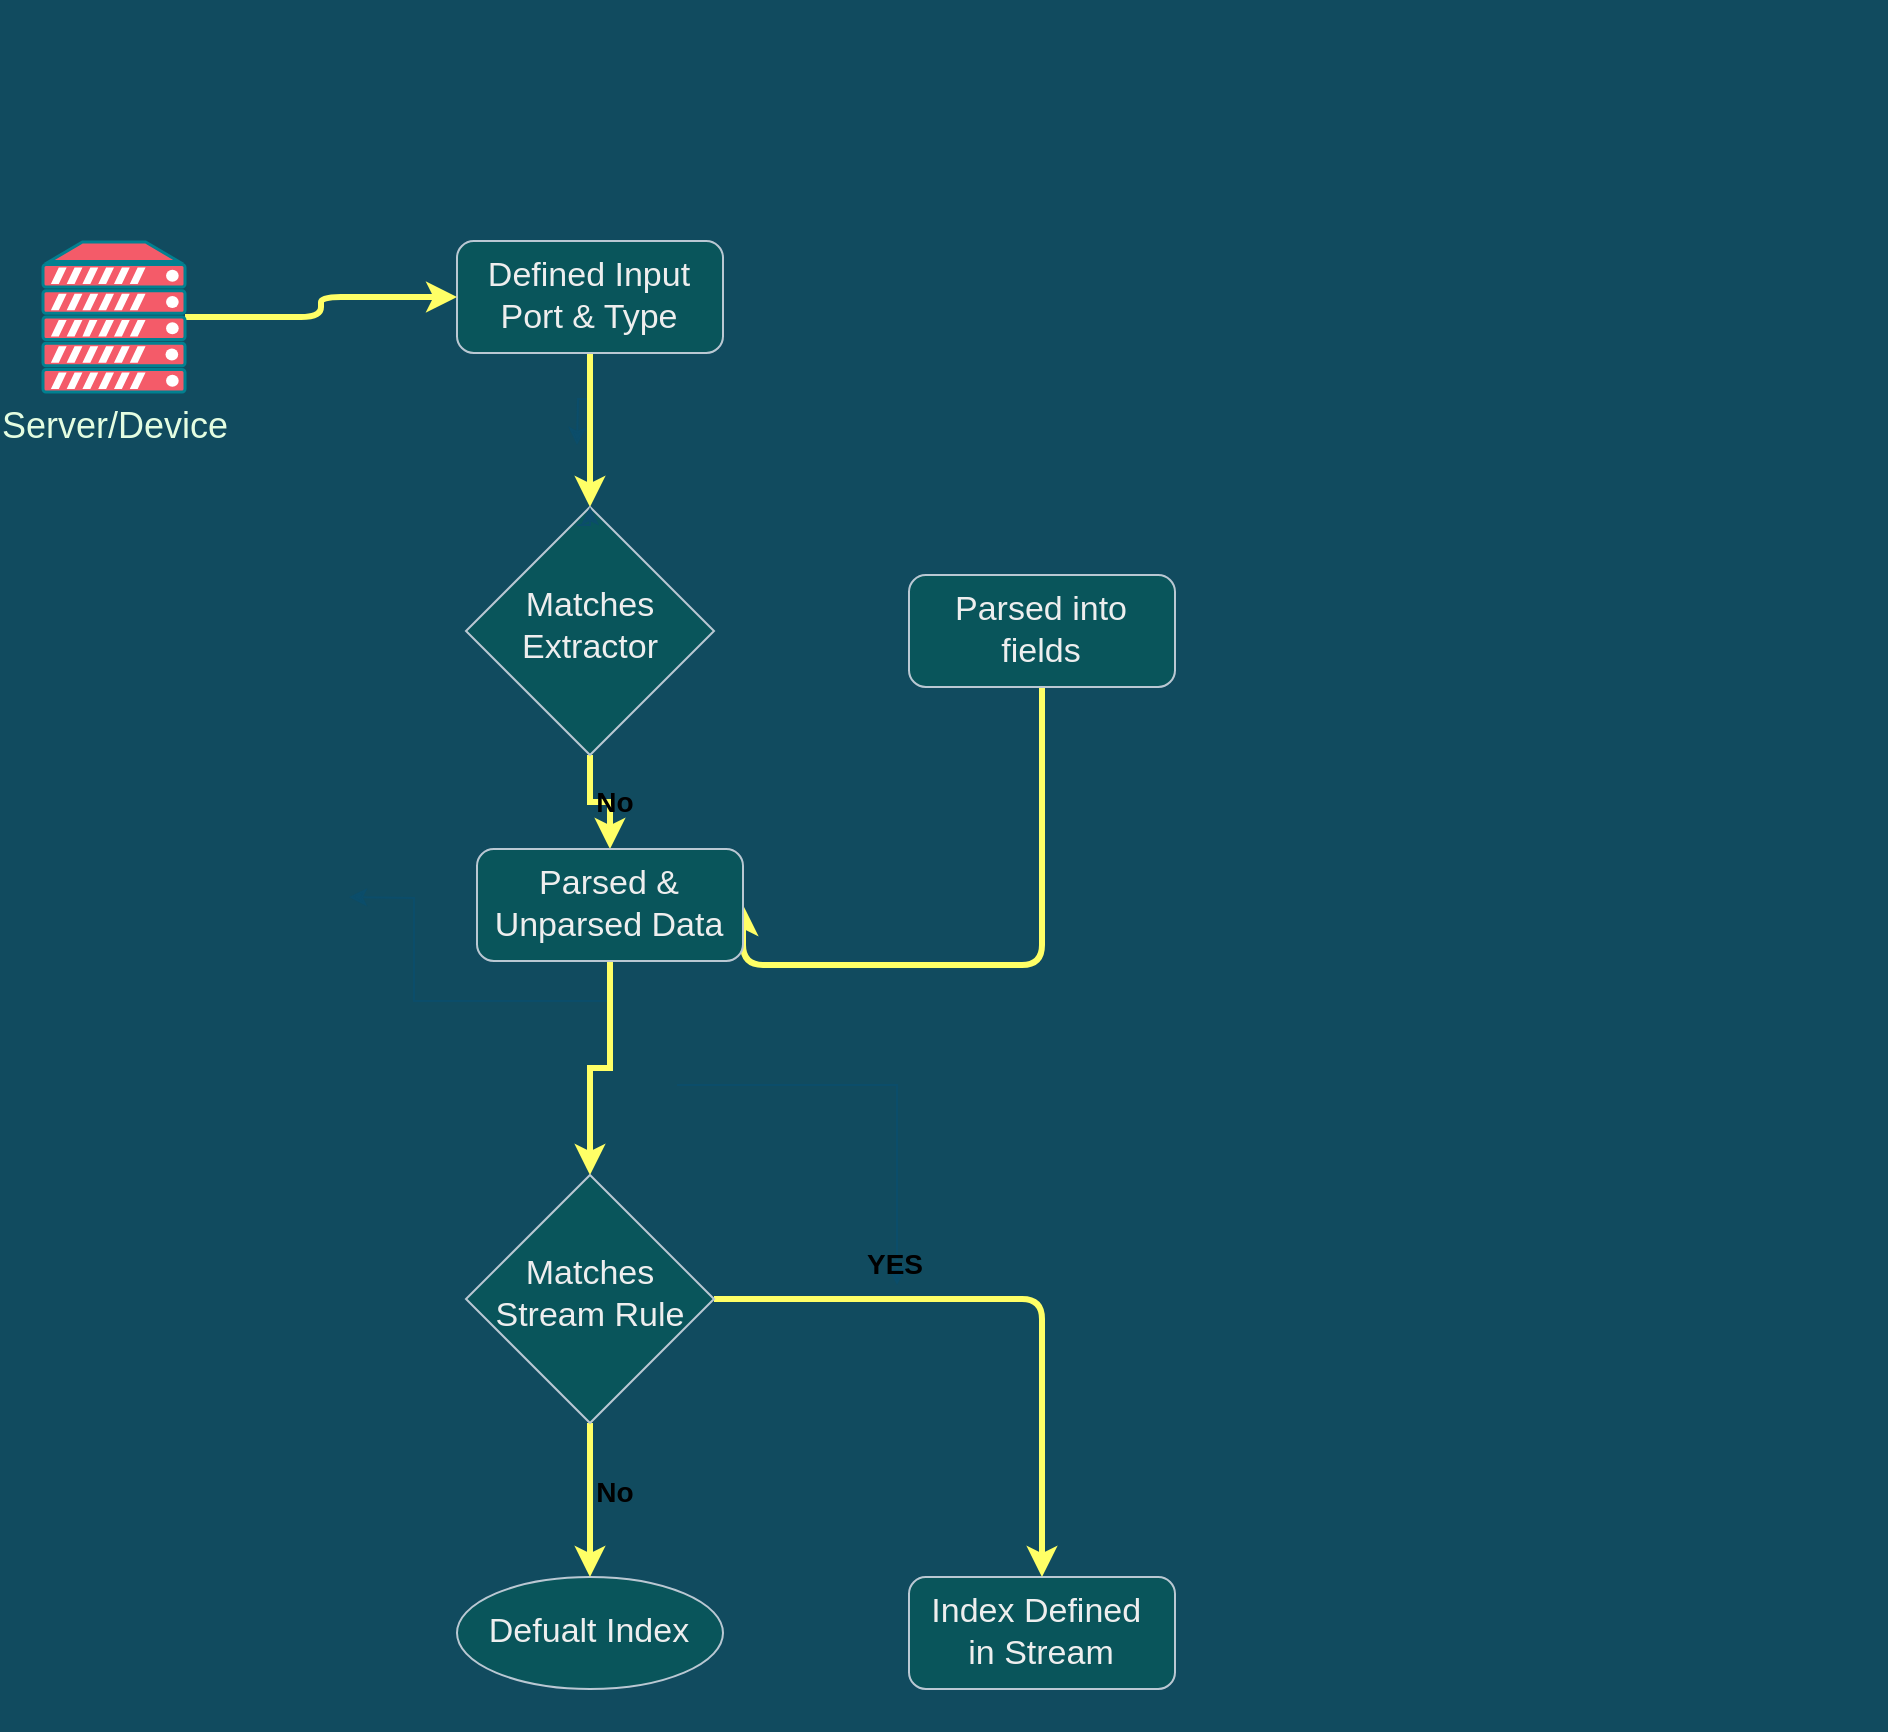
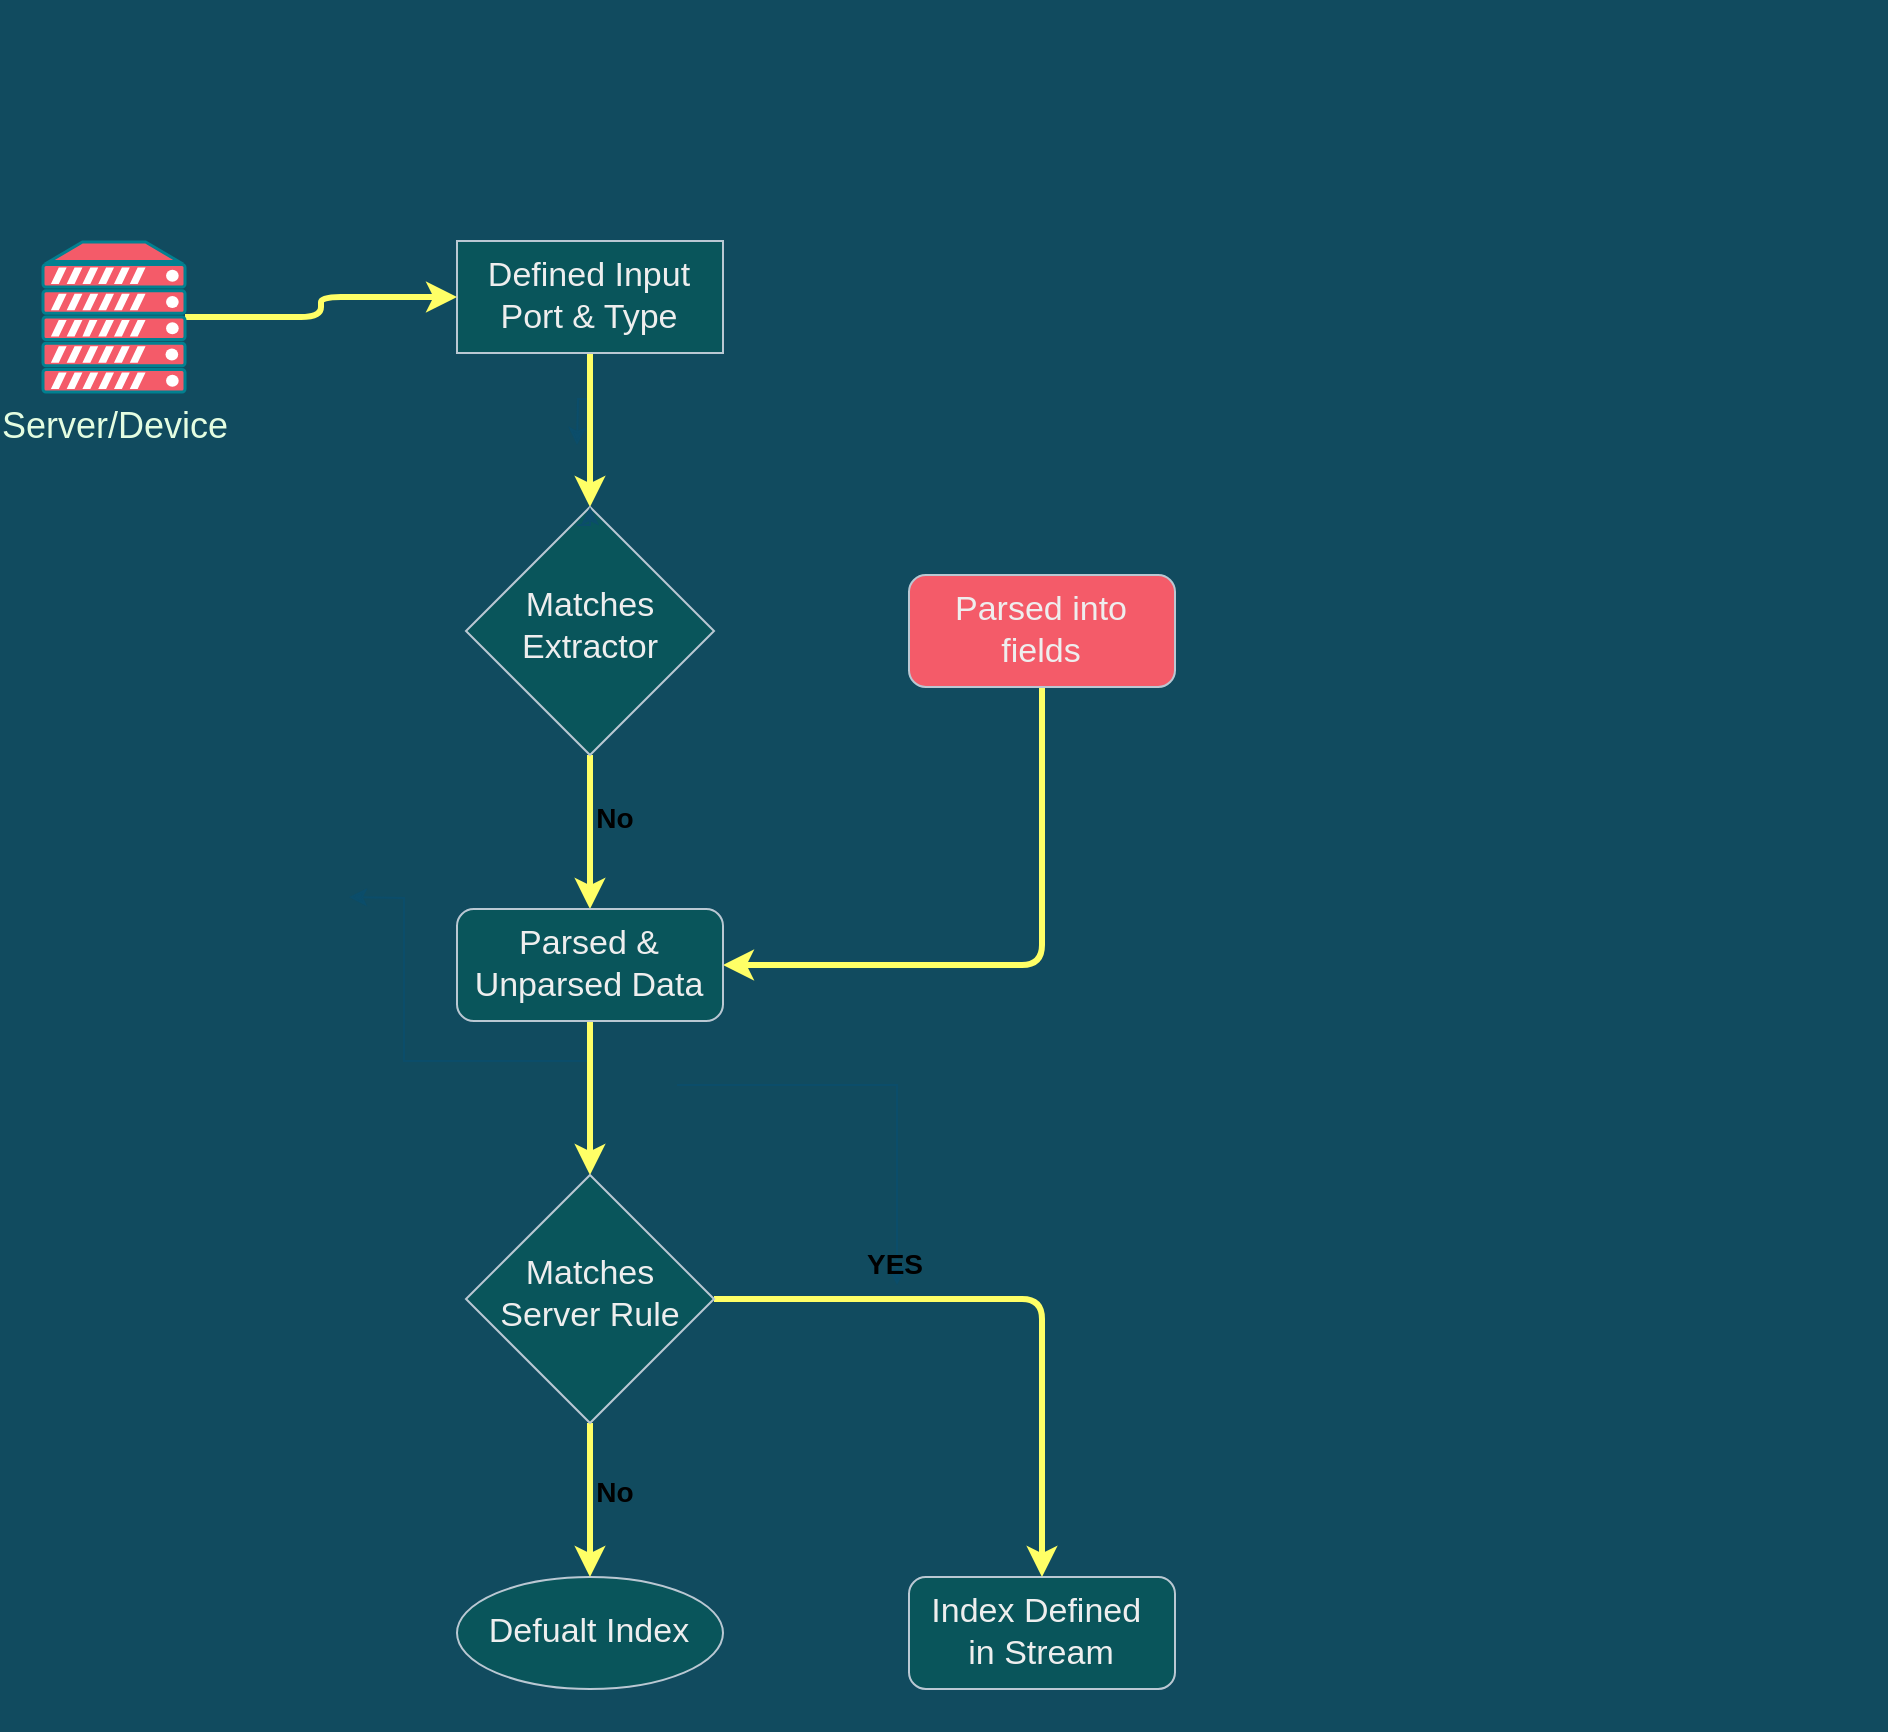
  <mxCell id="0" />
  <mxCell id="1" parent="0" />
  <mxCell id="2" style="edgeStyle=orthogonalEdgeStyle;rounded=0;orthogonalLoop=1;jettySize=auto;html=1;entryX=0.5;entryY=0;entryDx=0;entryDy=0;startArrow=none;startFill=0;labelBackgroundColor=none;strokeColor=#0B4D6A;fontColor=default;" parent="1" source="4" edge="1"><mxGeometry relative="1" as="geometry"><mxPoint x="287" y="222" as="targetPoint" /></mxGeometry></mxCell>
  <mxCell id="3" value="" style="edgeStyle=orthogonalEdgeStyle;shape=connector;rounded=0;orthogonalLoop=1;jettySize=auto;html=1;labelBackgroundColor=default;strokeColor=#FFFF66;strokeWidth=3;fontFamily=Helvetica;fontSize=11;fontColor=default;endArrow=classic;fillColor=#e3c800;" parent="1" source="4" target="7" edge="1"><mxGeometry relative="1" as="geometry" /></mxCell>
- <mxCell id="4" value="&lt;font style=&quot;font-size: 17px;&quot;&gt;Defined Input&lt;br&gt;Port &amp;amp; Type&lt;br&gt;&lt;/font&gt;" style="rounded=1;whiteSpace=wrap;html=1;fontSize=12;glass=0;strokeWidth=1;shadow=0;labelBackgroundColor=none;fillColor=#09555B;strokeColor=#BAC8D3;fontColor=#EEEEEE;" parent="1" vertex="1"><mxGeometry x="227" y="120" width="133" height="56" as="geometry" /></mxCell>
+ <mxCell id="4" value="&lt;font style=&quot;font-size: 17px;&quot;&gt;Defined Input&lt;br&gt;Port &amp;amp; Type&lt;br&gt;&lt;/font&gt;" style="whiteSpace=wrap;html=1;fontSize=12;glass=0;strokeWidth=1;shadow=0;labelBackgroundColor=none;fillColor=#09555B;strokeColor=#BAC8D3;fontColor=#EEEEEE;rounded=0;" parent="1" vertex="1"><mxGeometry x="227" y="120" width="133" height="56" as="geometry" /></mxCell>
  <mxCell id="5" value="" style="edgeStyle=orthogonalEdgeStyle;shape=connector;rounded=0;orthogonalLoop=1;jettySize=auto;html=1;labelBackgroundColor=default;strokeColor=#FFFF66;strokeWidth=3;fontFamily=Helvetica;fontSize=11;fontColor=default;endArrow=classic;fillColor=#e3c800;" parent="1" source="7" target="16" edge="1"><mxGeometry relative="1" as="geometry" /></mxCell>
  <mxCell id="6" value="No" style="edgeLabel;html=1;align=center;verticalAlign=middle;resizable=0;points=[];fontSize=14;fontFamily=Helvetica;fontColor=default;labelBackgroundColor=none;fontStyle=1" parent="5" vertex="1" connectable="0"><mxGeometry x="-0.206" relative="1" as="geometry"><mxPoint x="12" as="offset" /></mxGeometry></mxCell>
  <mxCell id="7" value="&lt;font style=&quot;font-size: 17px;&quot;&gt;Matches&lt;br&gt;Extractor&lt;/font&gt;" style="rhombus;whiteSpace=wrap;html=1;shadow=0;fontFamily=Helvetica;fontSize=12;align=center;strokeWidth=1;spacing=6;spacingTop=-4;labelBackgroundColor=none;fillColor=#09555B;strokeColor=#BAC8D3;fontColor=#EEEEEE;" parent="1" vertex="1"><mxGeometry x="231.5" y="253" width="124" height="124" as="geometry" /></mxCell>
  <mxCell id="8" style="edgeStyle=orthogonalEdgeStyle;rounded=0;orthogonalLoop=1;jettySize=auto;html=1;entryX=0.5;entryY=0;entryDx=0;entryDy=0;startArrow=none;startFill=0;labelBackgroundColor=none;strokeColor=#0B4D6A;fontColor=default;" parent="1" target="7" edge="1"><mxGeometry relative="1" as="geometry"><mxPoint x="287.029" y="261.997" as="sourcePoint" /></mxGeometry></mxCell>
  <mxCell id="9" style="edgeStyle=orthogonalEdgeStyle;rounded=0;orthogonalLoop=1;jettySize=auto;html=1;entryX=1;entryY=0.5;entryDx=0;entryDy=0;startArrow=classic;startFill=1;endArrow=none;endFill=0;labelBackgroundColor=none;strokeColor=#0B4D6A;fontColor=default;" parent="1" edge="1"><mxGeometry relative="1" as="geometry"><Array as="points"><mxPoint x="447" y="542" /></Array><mxPoint x="447" y="642" as="sourcePoint" /><mxPoint x="337" y="542" as="targetPoint" /></mxGeometry></mxCell>
  <mxCell id="10" style="edgeStyle=orthogonalEdgeStyle;shape=connector;rounded=1;orthogonalLoop=1;jettySize=auto;html=1;entryX=0;entryY=0.5;entryDx=0;entryDy=0;labelBackgroundColor=default;strokeColor=#FFFF66;strokeWidth=3;fontFamily=Helvetica;fontSize=11;fontColor=default;endArrow=classic;fillColor=#e3c800;" parent="1" source="11" target="4" edge="1"><mxGeometry relative="1" as="geometry" /></mxCell>
  <mxCell id="11" value="&lt;font style=&quot;font-size: 18px&quot;&gt;Server/Device&lt;br&gt;&lt;/font&gt;" style="fontColor=#E4FDE1;verticalAlign=top;verticalLabelPosition=bottom;labelPosition=center;align=center;html=1;outlineConnect=0;fillColor=#F45B69;strokeColor=#028090;gradientDirection=north;strokeWidth=2;shape=mxgraph.networks.server;" parent="1" vertex="1"><mxGeometry x="20" y="120.5" width="71" height="75" as="geometry" /></mxCell>
  <mxCell id="12" style="edgeStyle=orthogonalEdgeStyle;shape=connector;rounded=1;orthogonalLoop=1;jettySize=auto;html=1;entryX=1;entryY=0.5;entryDx=0;entryDy=0;labelBackgroundColor=default;strokeColor=#FFFF66;strokeWidth=3;fontFamily=Helvetica;fontSize=11;fontColor=default;endArrow=classic;fillColor=#e3c800;" parent="1" source="13" target="16" edge="1"><mxGeometry relative="1" as="geometry"><Array as="points"><mxPoint x="520" y="482" /></Array></mxGeometry></mxCell>
- <mxCell id="13" value="&lt;font style=&quot;font-size: 17px;&quot;&gt;Parsed into&lt;br&gt;fields&lt;br&gt;&lt;/font&gt;" style="rounded=1;whiteSpace=wrap;html=1;fontSize=12;glass=0;strokeWidth=1;shadow=0;labelBackgroundColor=none;fillColor=#09555B;strokeColor=#BAC8D3;fontColor=#EEEEEE;" parent="1" vertex="1"><mxGeometry x="453" y="287" width="133" height="56" as="geometry" /></mxCell>
+ <mxCell id="13" value="&lt;font style=&quot;font-size: 17px;&quot;&gt;Parsed into&lt;br&gt;fields&lt;br&gt;&lt;/font&gt;" style="rounded=1;whiteSpace=wrap;html=1;fontSize=12;glass=0;strokeWidth=1;shadow=0;labelBackgroundColor=none;fillColor=#f45b69;strokeColor=#BAC8D3;fontColor=#EEEEEE;" parent="1" vertex="1"><mxGeometry x="453" y="287" width="133" height="56" as="geometry" /></mxCell>
  <mxCell id="14" value="" style="edgeStyle=orthogonalEdgeStyle;rounded=0;orthogonalLoop=1;jettySize=auto;html=1;entryX=0.5;entryY=1;entryDx=0;entryDy=0;startArrow=classic;startFill=1;endArrow=none;endFill=0;exitX=1;exitY=0.5;exitDx=0;exitDy=0;labelBackgroundColor=none;strokeColor=#0B4D6A;fontColor=default;" parent="1" target="16" edge="1"><mxGeometry relative="1" as="geometry"><mxPoint x="173" y="448" as="sourcePoint" /><mxPoint x="1032" y="387" as="targetPoint" /></mxGeometry></mxCell>
  <mxCell id="15" value="" style="edgeStyle=orthogonalEdgeStyle;shape=connector;rounded=0;orthogonalLoop=1;jettySize=auto;html=1;labelBackgroundColor=default;strokeColor=#FFFF66;strokeWidth=3;fontFamily=Helvetica;fontSize=11;fontColor=default;endArrow=classic;fillColor=#e3c800;" parent="1" source="16" target="22" edge="1"><mxGeometry relative="1" as="geometry" /></mxCell>
- <mxCell id="16" value="&lt;font style=&quot;font-size: 17px;&quot;&gt;Parsed &amp;amp; Unparsed Data&lt;br&gt;&lt;/font&gt;" style="rounded=1;whiteSpace=wrap;html=1;fontSize=12;glass=0;strokeWidth=1;shadow=0;labelBackgroundColor=none;fillColor=#09555B;strokeColor=#BAC8D3;fontColor=#EEEEEE;" parent="1" vertex="1"><mxGeometry x="237" y="424" width="133" height="56" as="geometry" /></mxCell>
+ <mxCell id="16" value="&lt;font style=&quot;font-size: 17px;&quot;&gt;Parsed &amp;amp; Unparsed Data&lt;br&gt;&lt;/font&gt;" style="rounded=1;whiteSpace=wrap;html=1;fontSize=12;glass=0;strokeWidth=1;shadow=0;labelBackgroundColor=none;fillColor=#09555B;strokeColor=#BAC8D3;fontColor=#EEEEEE;" parent="1" vertex="1"><mxGeometry x="227" y="454" width="133" height="56" as="geometry" /></mxCell>
  <mxCell id="17" value="&lt;font style=&quot;font-size: 17px;&quot;&gt;Defualt Index&lt;br&gt;&lt;/font&gt;" style="ellipse;whiteSpace=wrap;html=1;fontSize=12;glass=0;strokeWidth=1;shadow=0;labelBackgroundColor=none;fillColor=#09555B;strokeColor=#BAC8D3;fontColor=#EEEEEE;" parent="1" vertex="1"><mxGeometry x="227" y="788" width="133" height="56" as="geometry" /></mxCell>
  <mxCell id="18" value="&lt;font style=&quot;font-size: 17px;&quot;&gt;Index Defined&amp;nbsp;&lt;br&gt;in Stream&lt;br&gt;&lt;/font&gt;" style="rounded=1;whiteSpace=wrap;html=1;fontSize=12;glass=0;strokeWidth=1;shadow=0;labelBackgroundColor=none;fillColor=#09555B;strokeColor=#BAC8D3;fontColor=#EEEEEE;" parent="1" vertex="1"><mxGeometry x="453" y="788" width="133" height="56" as="geometry" /></mxCell>
  <mxCell id="19" value="&lt;font style=&quot;font-size: 14px;&quot;&gt;&lt;b style=&quot;font-size: 14px;&quot;&gt;YES&lt;/b&gt;&lt;/font&gt;" style="edgeStyle=orthogonalEdgeStyle;shape=connector;rounded=1;orthogonalLoop=1;jettySize=auto;html=1;labelBackgroundColor=none;strokeColor=#FFFF66;strokeWidth=3;fontFamily=Helvetica;fontSize=14;fontColor=default;endArrow=classic;fillColor=#e3c800;" parent="1" source="22" target="18" edge="1"><mxGeometry x="-0.409" y="17" relative="1" as="geometry"><mxPoint as="offset" /></mxGeometry></mxCell>
  <mxCell id="20" value="" style="edgeStyle=orthogonalEdgeStyle;shape=connector;rounded=0;orthogonalLoop=1;jettySize=auto;html=1;labelBackgroundColor=default;strokeColor=#FFFF66;strokeWidth=3;fontFamily=Helvetica;fontSize=11;fontColor=default;endArrow=classic;fillColor=#e3c800;" parent="1" source="22" target="17" edge="1"><mxGeometry relative="1" as="geometry" /></mxCell>
  <mxCell id="21" value="No" style="edgeLabel;html=1;align=center;verticalAlign=middle;resizable=0;points=[];fontSize=14;fontFamily=Helvetica;fontColor=default;labelBackgroundColor=none;fontStyle=1" parent="20" vertex="1" connectable="0"><mxGeometry x="-0.096" y="1" relative="1" as="geometry"><mxPoint x="11" y="-1" as="offset" /></mxGeometry></mxCell>
- <mxCell id="22" value="&lt;font style=&quot;font-size: 17px;&quot;&gt;Matches&lt;br&gt;Stream Rule&lt;/font&gt;" style="rhombus;whiteSpace=wrap;html=1;shadow=0;fontFamily=Helvetica;fontSize=12;align=center;strokeWidth=1;spacing=6;spacingTop=-4;labelBackgroundColor=none;fillColor=#09555B;strokeColor=#BAC8D3;fontColor=#EEEEEE;" parent="1" vertex="1"><mxGeometry x="231.5" y="587" width="124" height="124" as="geometry" /></mxCell>
+ <mxCell id="22" value="&lt;font style=&quot;font-size: 17px;&quot;&gt;Matches&lt;br&gt;Server Rule&lt;/font&gt;" style="rhombus;whiteSpace=wrap;html=1;shadow=0;fontFamily=Helvetica;fontSize=12;align=center;strokeWidth=1;spacing=6;spacingTop=-4;labelBackgroundColor=none;fillColor=#09555B;strokeColor=#BAC8D3;fontColor=#EEEEEE;" parent="1" vertex="1"><mxGeometry x="231.5" y="587" width="124" height="124" as="geometry" /></mxCell>
  <mxCell id="23" value="" style="shape=image;verticalLabelPosition=bottom;labelBackgroundColor=default;verticalAlign=top;aspect=fixed;imageAspect=0;image=https://www.cisco.com/c/dam/assets/swa/img/anchor-info/graylog-628x353.png;" parent="1" vertex="1"><mxGeometry x="400.002" y="20" width="520" height="292" as="geometry" /></mxCell>
